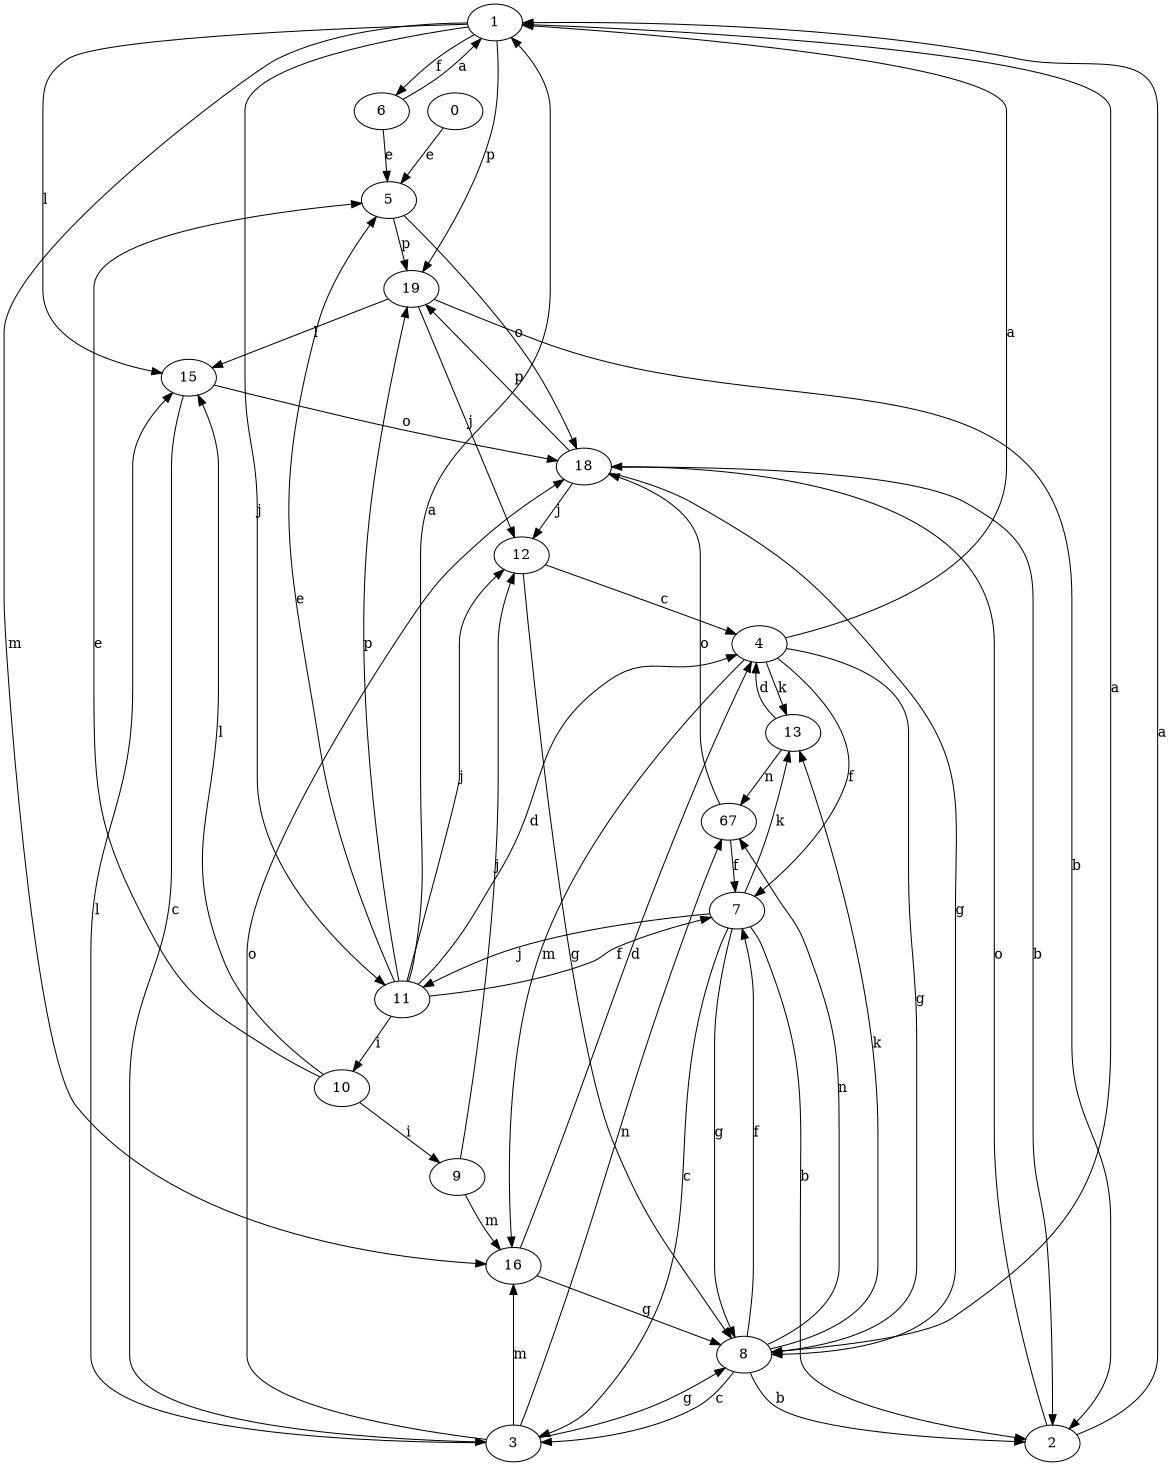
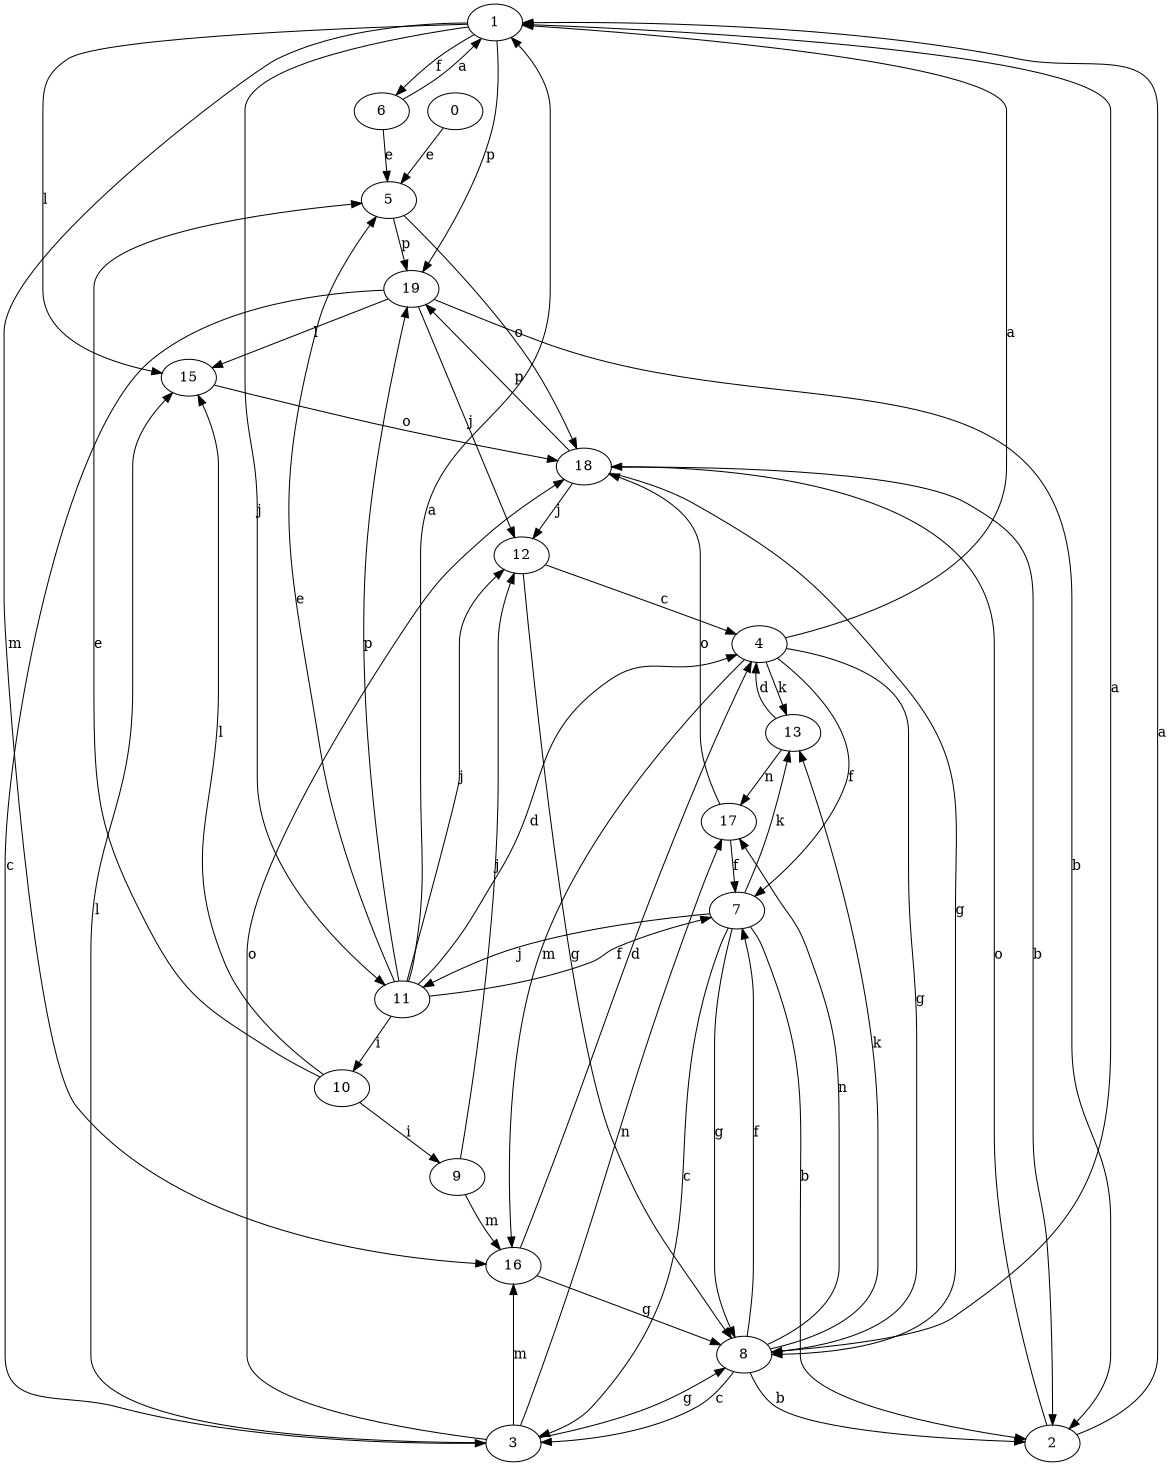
  strict digraph {
    1
    6
    11
    15
    16
    19
    5
    4
    7
    10
    12
    18
    3
    8
    2
-   17 [label=67]
+   17
    13
    0
    9
    1 -> 6 [label=f]
    1 -> 11 [label=j]
    1 -> 15 [label=l]
    1 -> 16 [label=m]
    1 -> 19 [label=p]
    6 -> 1 [label=a]
    6 -> 5 [label=e]
    11 -> 1 [label=a]
    11 -> 19 [label=p]
    11 -> 5 [label=e]
    11 -> 4 [label=d]
    11 -> 7 [label=f]
    11 -> 10 [label=i]
    11 -> 12 [label=j]
    15 -> 18 [label=o]
-   15 -> 3 [label=c]
+   19 -> 3 [label=c]
    16 -> 4 [label=d]
    16 -> 8 [label=g]
    19 -> 15 [label=l]
    19 -> 12 [label=j]
    19 -> 2 [label=b]
    5 -> 19 [label=p]
    5 -> 18 [label=o]
    4 -> 1 [label=a]
    4 -> 16 [label=m]
    4 -> 7 [label=f]
    4 -> 8 [label=g]
    4 -> 13 [label=k]
    7 -> 11 [label=j]
    7 -> 3 [label=c]
    7 -> 8 [label=g]
    7 -> 2 [label=b]
    7 -> 13 [label=k]
    10 -> 15 [label=l]
    10 -> 5 [label=e]
    10 -> 9 [label=i]
    12 -> 4 [label=c]
    12 -> 8 [label=g]
    18 -> 19 [label=p]
    18 -> 12 [label=j]
    18 -> 8 [label=g]
    18 -> 2 [label=b]
    3 -> 15 [label=l]
    3 -> 16 [label=m]
    3 -> 18 [label=o]
    3 -> 8 [label=g]
    3 -> 17 [label=n]
    8 -> 1 [label=a]
    8 -> 7 [label=f]
    8 -> 3 [label=c]
    8 -> 2 [label=b]
    8 -> 17 [label=n]
    8 -> 13 [label=k]
    2 -> 1 [label=a]
    2 -> 18 [label=o]
    17 -> 7 [label=f]
    17 -> 18 [label=o]
    13 -> 4 [label=d]
    13 -> 17 [label=n]
    0 -> 5 [label=e]
    9 -> 16 [label=m]
    9 -> 12 [label=j]
  }
